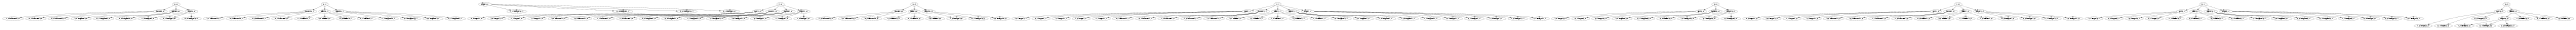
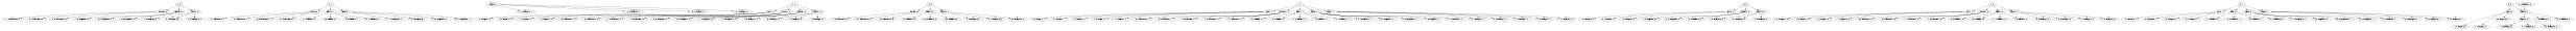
  strict digraph {
    edge [weight=0.0]
    "(0, 0)"
    "down__(0, 0)"
    "right__(0, 0)"
    "stay__(0, 0)"
    "(1, 0)__down__(0, 0)"
    "(0, 1)__down__(0, 0)"
    "(0, 0)__down__(0, 0)"
    "(1, 0)__right__(0, 0)"
    "(0, 1)__right__(0, 0)"
    "(0, 0)__right__(0, 0)"
    "(1, 0)__stay__(0, 0)"
    "(0, 1)__stay__(0, 0)"
    "(0, 0)__stay__(0, 0)"
    "(0, 1)"
    "down__(0, 1)"
    "left__(0, 1)"
    "right__(0, 1)"
    "(1, 1)__down__(0, 1)"
    "(0, 0)__down__(0, 1)"
    "(0, 2)__down__(0, 1)"
    "(0, 1)__down__(0, 1)"
    "(1, 1)__left__(0, 1)"
    "(0, 0)__left__(0, 1)"
    "(0, 2)__left__(0, 1)"
    "(0, 1)__left__(0, 1)"
    "(1, 1)__right__(0, 1)"
    n27 [label="(0, 0)__right__(3, 1)"]
    "(0, 2)__right__(0, 1)"
    "(0, 1)__right__(0, 1)"
    "stay__(0, 1)"
    "(1, 1)__stay__(0, 1)"
    "(0, 0)__stay__(0, 1)"
    "(0, 2)__stay__(0, 1)"
    "(0, 1)__stay__(0, 1)"
    "(1, 0)"
    "up__(1, 0)"
    "down__(1, 0)"
    "right__(1, 0)"
    "stay__(1, 0)"
    "(0, 0)__up__(1, 0)"
    "(2, 0)__up__(1, 0)"
    "(1, 1)__up__(1, 0)"
    "(1, 0)__up__(1, 0)"
    "(0, 0)__down__(1, 0)"
    "(2, 0)__down__(1, 0)"
    "(1, 1)__down__(1, 0)"
    "(1, 0)__down__(1, 0)"
    "(0, 0)__right__(1, 0)"
    "(2, 0)__right__(1, 0)"
    "(1, 1)__right__(1, 0)"
    "(1, 0)__right__(1, 0)"
    "(0, 0)__stay__(1, 0)"
    "(2, 0)__stay__(1, 0)"
    "(1, 1)__stay__(1, 0)"
    "(1, 0)__stay__(1, 0)"
    "(0, 2)"
    "down__(0, 2)"
    "left__(0, 2)"
    "stay__(0, 2)"
    "(1, 2)__down__(0, 2)"
    "(0, 1)__down__(0, 2)"
    "(0, 2)__down__(0, 2)"
    "(1, 2)__left__(0, 2)"
    "(0, 1)__left__(0, 2)"
    "(0, 2)__left__(0, 2)"
    "(1, 2)__stay__(0, 2)"
    n67 [label="(0, 1)__stay__(0, 3)"]
    "(0, 2)__stay__(0, 2)"
    "(1, 1)"
    "up__(1, 1)"
    "down__(1, 1)"
    "left__(1, 1)"
    "right__(1, 1)"
    "stay__(1, 1)"
    "(0, 1)__up__(1, 1)"
    "(2, 1)__up__(1, 1)"
    "(1, 0)__up__(1, 1)"
    "(1, 2)__up__(1, 1)"
    "(1, 1)__up__(1, 1)"
    "(0, 1)__down__(1, 1)"
    "(2, 1)__down__(1, 1)"
    "(1, 0)__down__(1, 1)"
    "(1, 2)__down__(1, 1)"
    "(1, 1)__down__(1, 1)"
    "(0, 1)__left__(1, 1)"
    "(2, 1)__left__(1, 1)"
    "(1, 0)__left__(1, 1)"
    "(1, 2)__left__(1, 1)"
    "(1, 1)__left__(1, 1)"
    "(0, 1)__right__(1, 1)"
    "(2, 1)__right__(1, 1)"
    "(1, 0)__right__(1, 1)"
    "(1, 2)__right__(1, 1)"
    "(1, 1)__right__(1, 1)"
    "(0, 1)__stay__(1, 1)"
    "(2, 1)__stay__(1, 1)"
    "(1, 0)__stay__(1, 1)"
    "(1, 2)__stay__(1, 1)"
    "(1, 1)__stay__(1, 1)"
    "(2, 0)"
    "up__(2, 0)"
    "right__(2, 0)"
    "stay__(2, 0)"
    "(1, 0)__up__(2, 0)"
    "(2, 1)__up__(2, 0)"
    "(2, 0)__up__(2, 0)"
    "(1, 0)__right__(2, 0)"
    "(2, 1)__right__(2, 0)"
    n109 [label="(2, 0)__left__(2, 0)"]
    "(1, 0)__stay__(2, 0)"
    "(2, 1)__stay__(2, 0)"
    "(2, 0)__stay__(2, 0)"
    "(1, 2)"
    "up__(1, 2)"
    "down__(1, 2)"
    "left__(1, 2)"
    "stay__(1, 2)"
    "(0, 2)__up__(1, 2)"
    "(2, 2)__up__(1, 2)"
    "(1, 1)__up__(1, 2)"
    "(1, 2)__up__(1, 2)"
    "(0, 2)__down__(1, 2)"
    "(2, 2)__down__(1, 2)"
    "(1, 1)__down__(1, 2)"
    "(1, 2)__down__(1, 2)"
    "(0, 2)__left__(1, 2)"
    "(2, 2)__left__(1, 2)"
    "(1, 1)__left__(1, 2)"
    "(1, 2)__left__(1, 2)"
    "(0, 2)__stay__(1, 2)"
    "(2, 2)__stay__(1, 2)"
    "(1, 1)__stay__(1, 2)"
    "(1, 2)__stay__(1, 2)"
    "(2, 1)"
    "up__(2, 1)"
    "left__(2, 1)"
    "right__(2, 1)"
    "stay__(2, 1)"
    "(1, 1)__up__(2, 1)"
    "(2, 0)__up__(2, 1)"
    "(2, 2)__up__(2, 1)"
    "(2, 1)__up__(2, 1)"
    "(1, 1)__left__(2, 1)"
    "(2, 0)__left__(2, 1)"
    "(2, 2)__left__(2, 1)"
    "(2, 1)__left__(2, 1)"
    "(1, 1)__right__(2, 1)"
    "(2, 0)__right__(2, 1)"
    "(2, 2)__right__(2, 1)"
    "(2, 1)__right__(2, 1)"
    "(1, 1)__stay__(2, 1)"
    "(2, 0)__stay__(2, 1)"
    "(2, 2)__stay__(2, 1)"
    "(2, 1)__stay__(2, 1)"
    "(2, 2)"
    "up__(2, 2)"
    "left__(2, 2)"
    "(1, 2)__up__(2, 2)"
    "(2, 1)__up__(2, 2)"
    "(2, 2)__up__(2, 2)"
    "stay__(2, 2)"
    "(1, 2)__left__(2, 2)"
    "(2, 1)__left__(2, 2)"
    "(2, 2)__left__(2, 2)"
    "(1, 2)__stay__(2, 2)"
    "(2, 1)__stay__(2, 2)"
    "(2, 2)__stay__(2, 2)"
    "(0, 0)" -> "down__(0, 0)" [weight=""]
    "(0, 0)" -> "right__(0, 0)" [weight=""]
    "(0, 0)" -> "stay__(0, 0)" [weight=""]
    "down__(0, 0)" -> "(1, 0)__down__(0, 0)" [weight=0.8]
    "down__(0, 0)" -> "(0, 1)__down__(0, 0)"
    "down__(0, 0)" -> "(0, 0)__down__(0, 0)" [weight=0.2]
    "right__(0, 0)" -> "(1, 0)__right__(0, 0)"
    "right__(0, 0)" -> "(0, 1)__right__(0, 0)" [weight=0.8]
    "right__(0, 0)" -> "(0, 0)__right__(0, 0)" [weight=0.2]
    "stay__(0, 0)" -> "(1, 0)__stay__(0, 0)"
    "stay__(0, 0)" -> "(0, 1)__stay__(0, 0)"
    "stay__(0, 0)" -> "(0, 0)__stay__(0, 0)" [weight=1.0]
    "(0, 1)" -> "down__(0, 1)" [weight=""]
    "(0, 1)" -> "left__(0, 1)" [weight=""]
    "(0, 1)" -> "right__(0, 1)" [weight=""]
    "down__(0, 1)" -> "(1, 1)__down__(0, 1)" [weight=0.8]
    "down__(0, 1)" -> "(0, 0)__down__(0, 1)" [weight=0.2]
    "down__(0, 1)" -> "(0, 2)__down__(0, 1)"
    "down__(0, 1)" -> "(0, 1)__down__(0, 1)"
    "left__(0, 1)" -> "(1, 1)__left__(0, 1)"
    "left__(0, 1)" -> "(0, 0)__left__(0, 1)" [weight=1.0]
    "left__(0, 1)" -> "(0, 2)__left__(0, 1)"
    "left__(0, 1)" -> "(0, 1)__left__(0, 1)"
    "right__(0, 1)" -> "(1, 1)__right__(0, 1)"
    "right__(0, 1)" -> n27 [weight=0.2]
    "right__(0, 1)" -> "(0, 2)__right__(0, 1)" [weight=0.8]
    "right__(0, 1)" -> "(0, 1)__right__(0, 1)"
    "stay__(0, 1)" -> "(1, 1)__stay__(0, 1)"
    "stay__(0, 1)" -> "(0, 0)__stay__(0, 1)" [weight=0.2]
    "stay__(0, 1)" -> "(0, 2)__stay__(0, 1)"
    "stay__(0, 1)" -> "(0, 1)__stay__(0, 1)" [weight=0.8]
    "(1, 0)" -> "up__(1, 0)" [weight=""]
    "(1, 0)" -> "down__(1, 0)" [weight=""]
    "(1, 0)" -> "right__(1, 0)" [weight=""]
    "(1, 0)" -> "stay__(1, 0)" [weight=""]
    "up__(1, 0)" -> "(0, 0)__up__(1, 0)" [weight=0.8]
    "up__(1, 0)" -> "(2, 0)__up__(1, 0)"
    "up__(1, 0)" -> "(1, 1)__up__(1, 0)"
    "up__(1, 0)" -> "(1, 0)__up__(1, 0)" [weight=0.2]
    "down__(1, 0)" -> "(0, 0)__down__(1, 0)"
    "down__(1, 0)" -> "(2, 0)__down__(1, 0)" [weight=0.8]
    "down__(1, 0)" -> "(1, 1)__down__(1, 0)"
    "down__(1, 0)" -> "(1, 0)__down__(1, 0)" [weight=0.2]
    "right__(1, 0)" -> "(0, 0)__right__(1, 0)"
    "right__(1, 0)" -> "(2, 0)__right__(1, 0)"
    "right__(1, 0)" -> "(1, 1)__right__(1, 0)" [weight=0.8]
    "right__(1, 0)" -> "(1, 0)__right__(1, 0)" [weight=0.2]
    "stay__(1, 0)" -> "(0, 0)__stay__(1, 0)"
    "stay__(1, 0)" -> "(2, 0)__stay__(1, 0)"
    "stay__(1, 0)" -> "(1, 1)__stay__(1, 0)"
    "stay__(1, 0)" -> "(1, 0)__stay__(1, 0)" [weight=1.0]
    "(0, 2)" -> "down__(0, 2)" [weight=""]
    "(0, 2)" -> "left__(0, 2)" [weight=""]
    "(0, 2)" -> "stay__(0, 2)" [weight=""]
    "down__(0, 2)" -> "(1, 2)__down__(0, 2)" [weight=0.8]
    "down__(0, 2)" -> "(0, 1)__down__(0, 2)" [weight=0.2]
    "down__(0, 2)" -> "(0, 2)__down__(0, 2)"
    "left__(0, 2)" -> "(1, 2)__left__(0, 2)"
    "left__(0, 2)" -> "(0, 1)__left__(0, 2)" [weight=1.0]
    "left__(0, 2)" -> "(0, 2)__left__(0, 2)"
    "stay__(0, 2)" -> "(1, 2)__stay__(0, 2)"
    "stay__(0, 2)" -> n67 [weight=0.2]
    "stay__(0, 2)" -> "(0, 2)__stay__(0, 2)" [weight=0.8]
    "(1, 1)" -> "up__(1, 1)" [weight=""]
    "(1, 1)" -> "down__(1, 1)" [weight=""]
    "(1, 1)" -> "left__(1, 1)" [weight=""]
    "(1, 1)" -> "right__(1, 1)" [weight=""]
    "(1, 1)" -> "stay__(1, 1)" [weight=""]
    "up__(1, 1)" -> "(0, 1)__up__(1, 1)" [weight=0.8]
    "up__(1, 1)" -> "(2, 1)__up__(1, 1)"
    "up__(1, 1)" -> "(1, 0)__up__(1, 1)" [weight=0.2]
    "up__(1, 1)" -> "(1, 2)__up__(1, 1)"
    "up__(1, 1)" -> "(1, 1)__up__(1, 1)"
    "down__(1, 1)" -> "(0, 1)__down__(1, 1)"
    "down__(1, 1)" -> "(2, 1)__down__(1, 1)" [weight=0.8]
    "down__(1, 1)" -> "(1, 0)__down__(1, 1)" [weight=0.2]
    "down__(1, 1)" -> "(1, 2)__down__(1, 1)"
    "down__(1, 1)" -> "(1, 1)__down__(1, 1)"
    "left__(1, 1)" -> "(0, 1)__left__(1, 1)"
    "left__(1, 1)" -> "(2, 1)__left__(1, 1)"
    "left__(1, 1)" -> "(1, 0)__left__(1, 1)" [weight=1.0]
    "left__(1, 1)" -> "(1, 2)__left__(1, 1)"
    "left__(1, 1)" -> "(1, 1)__left__(1, 1)"
    "right__(1, 1)" -> "(0, 1)__right__(1, 1)"
    "right__(1, 1)" -> "(2, 1)__right__(1, 1)"
    "right__(1, 1)" -> "(1, 0)__right__(1, 1)" [weight=0.2]
    "right__(1, 1)" -> "(1, 2)__right__(1, 1)" [weight=0.8]
    "right__(1, 1)" -> "(1, 1)__right__(1, 1)"
    "stay__(1, 1)" -> "(0, 1)__stay__(1, 1)"
    "stay__(1, 1)" -> "(2, 1)__stay__(1, 1)"
    "stay__(1, 1)" -> "(1, 0)__stay__(1, 1)" [weight=0.2]
    "stay__(1, 1)" -> "(1, 2)__stay__(1, 1)"
    "stay__(1, 1)" -> "(1, 1)__stay__(1, 1)" [weight=0.8]
    "(2, 0)" -> "up__(2, 0)" [weight=""]
    "(2, 0)" -> "right__(2, 0)" [weight=""]
    "(2, 0)" -> "stay__(2, 0)" [weight=""]
    "up__(2, 0)" -> "(1, 0)__up__(2, 0)" [weight=0.8]
    "up__(2, 0)" -> "(2, 1)__up__(2, 0)"
    "up__(2, 0)" -> "(2, 0)__up__(2, 0)" [weight=0.2]
    "right__(2, 0)" -> "(1, 0)__right__(2, 0)"
    "right__(2, 0)" -> "(2, 1)__right__(2, 0)" [weight=0.8]
    "right__(2, 0)" -> n109 [weight=0.2]
    "stay__(2, 0)" -> "(1, 0)__stay__(2, 0)"
    "stay__(2, 0)" -> "(2, 1)__stay__(2, 0)"
    "stay__(2, 0)" -> "(2, 0)__stay__(2, 0)" [weight=1.0]
    "(1, 2)" -> "up__(1, 2)" [weight=""]
    "(1, 2)" -> "down__(1, 2)" [weight=""]
    "(1, 2)" -> "left__(1, 2)" [weight=""]
    "(1, 2)" -> "stay__(1, 2)" [weight=""]
    "up__(1, 2)" -> "(0, 2)__up__(1, 2)" [weight=0.8]
    "up__(1, 2)" -> "(2, 2)__up__(1, 2)"
    "up__(1, 2)" -> "(1, 1)__up__(1, 2)" [weight=0.2]
    "up__(1, 2)" -> "(1, 2)__up__(1, 2)"
    "down__(1, 2)" -> "(0, 2)__down__(1, 2)"
    "down__(1, 2)" -> "(2, 2)__down__(1, 2)" [weight=0.8]
    "down__(1, 2)" -> "(1, 1)__down__(1, 2)" [weight=0.2]
    "down__(1, 2)" -> "(1, 2)__down__(1, 2)"
    "left__(1, 2)" -> "(0, 2)__left__(1, 2)"
    "left__(1, 2)" -> "(2, 2)__left__(1, 2)"
    "left__(1, 2)" -> "(1, 1)__left__(1, 2)" [weight=1.0]
    "left__(1, 2)" -> "(1, 2)__left__(1, 2)"
    "stay__(1, 2)" -> "(0, 2)__stay__(1, 2)"
    "stay__(1, 2)" -> "(2, 2)__stay__(1, 2)"
    "stay__(1, 2)" -> "(1, 1)__stay__(1, 2)" [weight=0.2]
    "stay__(1, 2)" -> "(1, 2)__stay__(1, 2)" [weight=0.8]
    "(2, 1)" -> "up__(2, 1)" [weight=""]
    "(2, 1)" -> "left__(2, 1)" [weight=""]
    "(2, 1)" -> "right__(2, 1)" [weight=""]
    "(2, 1)" -> "stay__(2, 1)" [weight=""]
    "up__(2, 1)" -> "(1, 1)__up__(2, 1)" [weight=0.8]
    "up__(2, 1)" -> "(2, 0)__up__(2, 1)" [weight=0.2]
    "up__(2, 1)" -> "(2, 2)__up__(2, 1)"
    "up__(2, 1)" -> "(2, 1)__up__(2, 1)"
    "left__(2, 1)" -> "(1, 1)__left__(2, 1)"
    "left__(2, 1)" -> "(2, 0)__left__(2, 1)" [weight=1.0]
    "left__(2, 1)" -> "(2, 2)__left__(2, 1)"
    "left__(2, 1)" -> "(2, 1)__left__(2, 1)"
    "right__(2, 1)" -> "(1, 1)__right__(2, 1)"
    "right__(2, 1)" -> "(2, 0)__right__(2, 1)" [weight=0.2]
    "right__(2, 1)" -> "(2, 2)__right__(2, 1)" [weight=0.8]
    "right__(2, 1)" -> "(2, 1)__right__(2, 1)"
    "stay__(2, 1)" -> "(1, 1)__stay__(2, 1)"
    "stay__(2, 1)" -> "(2, 0)__stay__(2, 1)" [weight=0.2]
    "stay__(2, 1)" -> "(2, 2)__stay__(2, 1)"
    "stay__(2, 1)" -> "(2, 1)__stay__(2, 1)" [weight=0.8]
    "(2, 2)" -> "up__(2, 2)" [weight=""]
    "(2, 2)" -> "left__(2, 2)" [weight=""]
    "up__(2, 2)" -> "(1, 2)__up__(2, 2)" [weight=0.8]
    "up__(2, 2)" -> "(2, 1)__up__(2, 2)" [weight=0.2]
    "up__(2, 2)" -> "(2, 2)__up__(2, 2)"
    "left__(2, 2)" -> "stay__(2, 2)" [weight=""]
    "left__(2, 2)" -> "(1, 2)__left__(2, 2)"
-   "left__(2, 2)" -> "(2, 1)__left__(2, 2)" [weight=1.0]
+   "(2, 1)__left__(2, 2)" -> "left__(2, 2)" [weight=1.0]
    "left__(2, 2)" -> "(2, 2)__left__(2, 2)"
    "stay__(2, 2)" -> "(1, 2)__stay__(2, 2)"
    "stay__(2, 2)" -> "(2, 1)__stay__(2, 2)" [weight=0.2]
    "stay__(2, 2)" -> "(2, 2)__stay__(2, 2)" [weight=0.8]
  }
